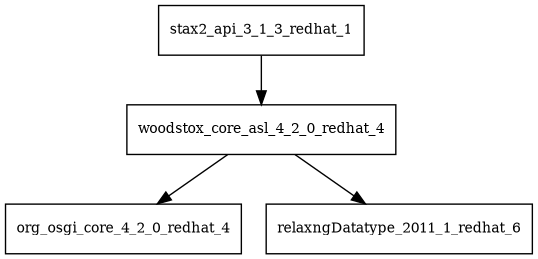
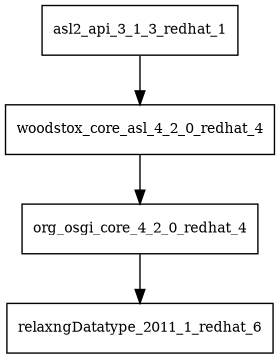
  digraph {
    node [fontsize=10.0 shape=box]
    woodstox_core_asl_4_2_0_redhat_4
    org_osgi_core_4_2_0_redhat_4
    relaxngDatatype_2011_1_redhat_6
-   stax2_api_3_1_3_redhat_1
+   stax2_api_3_1_3_redhat_1 [label=asl2_api_3_1_3_redhat_1]
    woodstox_core_asl_4_2_0_redhat_4 -> org_osgi_core_4_2_0_redhat_4
-   woodstox_core_asl_4_2_0_redhat_4 -> relaxngDatatype_2011_1_redhat_6
+   org_osgi_core_4_2_0_redhat_4 -> relaxngDatatype_2011_1_redhat_6
    stax2_api_3_1_3_redhat_1 -> woodstox_core_asl_4_2_0_redhat_4
  }
